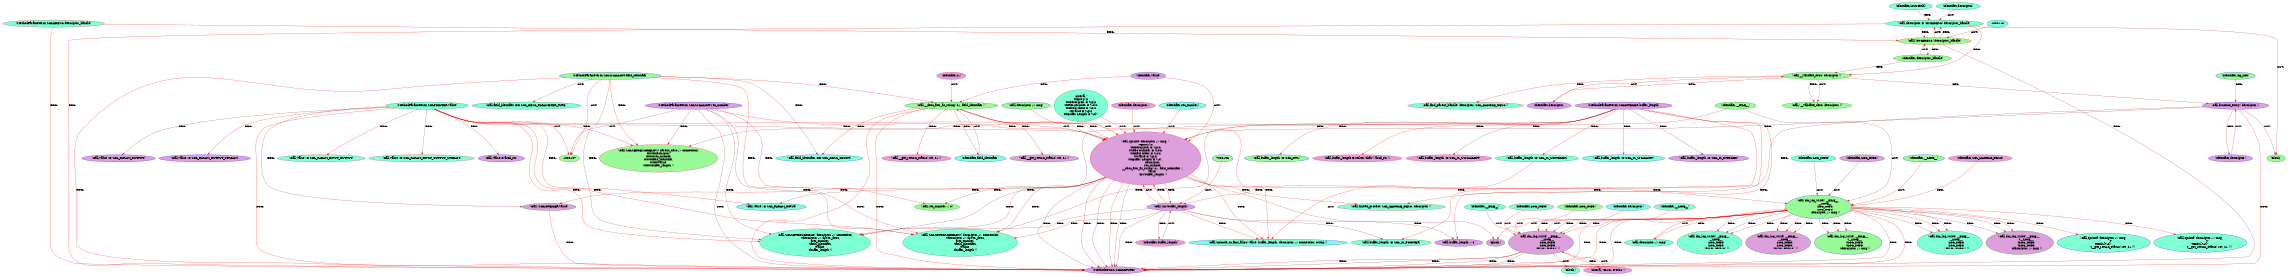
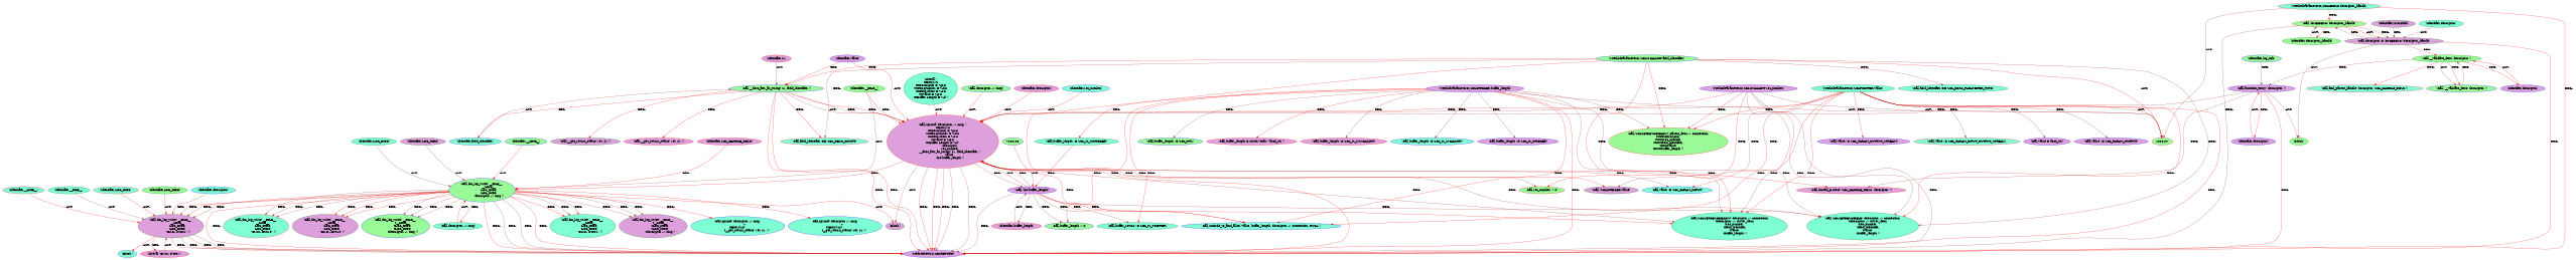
  digraph {
    node [color=blue fillcolor=aquamarine style=filled]
    edge [color=red]
    n1 [color=darkgreen fillcolor=plum label="(Call,dm_log_write( __FILE__, \n                __LINE__, \n                LOG_INFO, \n                LOG_INFO, \n                \"Error: IM001\" ))"]
    n2 [fillcolor=plum label="(MethodReturn,SQLRETURN)"]
    n3 [label="(Block,)"]
    n4 [color=red fillcolor=plum label="(Literal,\"Error: IM001\")"]
    n5 [fillcolor=palegreen label="(Call,dm_log_write( __FILE__, \n                __LINE__, \n                LOG_INFO, \n                LOG_INFO, \n                descriptor -> msg ))"]
    n6 [color=darkgreen label="(Call,dm_log_write( __FILE__, \n                __LINE__, \n                LOG_INFO, \n                LOG_INFO, \n                \"Error: IM001\" ))"]
    n7 [color=darkgreen fillcolor=plum label="(Call,dm_log_write( __FILE__, \n                \t__LINE__, \n                \tLOG_INFO, \n                \tLOG_INFO, \n                \tdescriptor -> msg ))"]
    n8 [label="(Call,sprintf( descriptor -> msg, \n                \t\"\n\t\tExit:[%s]\",\n                    \t__get_return_status( ret, s1 )))"]
    n9 [label="(Call,sprintf( descriptor -> msg, \n                \t\"\n\t\tExit:[%s]\",\n                    \t__get_return_status( ret, s1 )))"]
    n10 [color=darkgreen label="(Call,descriptor -> msg)"]
    n11 [color=darkgreen fillcolor=plum label="(Block,)"]
    n12 [color=red label="(Call,dm_log_write( __FILE__, \n                __LINE__, \n                LOG_INFO, \n                LOG_INFO, \n                \"Error: HY010\" ))"]
    n13 [color=darkgreen fillcolor=plum label="(Call,dm_log_write( __FILE__, \n                __LINE__, \n                LOG_INFO, \n                LOG_INFO, \n                \"Error: HY010\" ))"]
    n14 [fillcolor=palegreen label="(Call,dm_log_write( __FILE__, \n                \t__LINE__, \n                \tLOG_INFO, \n                \tLOG_INFO, \n                \tdescriptor -> msg ))"]
    n15 [color=red fillcolor=plum label="(Call,sprintf( descriptor -> msg, \"\n\t\tEntry:\\n\n\t\t\tDescriptor = %p\\n\n\t\t\tRec Number = %d\\n\n\t\t\tField Ident = %s\\n\n\t\t\tValue = %p\\n\n\t\t\tBuffer Length = %d\",\n                descriptor,\n                rec_number,\n                __desc_attr_as_string( s1, field_identifier ),\n                value, \n                (int)buffer_length ))"]
    n16 [fillcolor=plum label="(Call,(int)buffer_length)"]
    n17 [label="(Call,unicode_to_ansi_alloc( value, buffer_length, descriptor -> connection, NULL ))"]
-   n18 [color=darkgreen fillcolor=palegreen label="(Call,rec_number < 0)"]
+   n18 [color=red fillcolor=palegreen label="(Call,rec_number < 0)"]
    n19 [label="(Call,value != SQL_PARAM_INPUT)"]
-   n20 [color=red label="(Call,thread_protect( SQL_HANDLE_DESC, descriptor ))"]
+   n20 [color=red fillcolor=plum label="(Call,thread_protect( SQL_HANDLE_DESC, descriptor ))"]
    n21 [color=darkgreen label="(Call,SQLSETDESCFIELD( descriptor -> connection,\n            \tdescriptor -> driver_desc,\n            \trec_number, \n            \tfield_identifier,\n            \tvalue, \n            \tbuffer_length ))"]
    n22 [color=darkgreen fillcolor=plum label="(Call,(SQLINTEGER)value)"]
    n23 [color=darkgreen label="(Call,SQLSETDESCFIELDW( descriptor -> connection,\n            \tdescriptor -> driver_desc,\n            \trec_number, \n            \tfield_identifier,\n            \tvalue, \n            \tbuffer_length ))"]
    n24 [color=red fillcolor=plum label="(Identifier,buffer_length)"]
-   n25 [color=darkgreen label="(Call,buffer_length != SQL_IS_POINTER)"]
-   n26 [fillcolor=plum label="(Call,buffer_length < 0)"]
+   n25 [color=darkgreen label="(Call,buffer_return != SQL_IS_POINTER)"]
+   n26 [fillcolor=palegreen label="(Call,buffer_length < 0)"]
    n27 [fillcolor=plum label="(Call,function_entry( descriptor ))"]
    n28 [color=darkgreen fillcolor=palegreen label="(Block,)"]
    n29 [fillcolor=plum label="(Identifier,descriptor)"]
    n30 [color=darkgreen fillcolor=palegreen label="(Call,__validate_desc( descriptor ))"]
-   n31 [color=darkgreen fillcolor=palegreen label="(Call,!__validate_desc( descriptor ))"]
+   n31 [fillcolor=palegreen label="(Call,!__validate_desc( descriptor ))"]
    n32 [color=red label="(Call,find_parent_handle( descriptor, SQL_HANDLE_DESC ))"]
    n33 [fillcolor=plum label="(Identifier,descriptor)"]
-   n34 [color=darkgreen label="(Call,descriptor = (DMHDESC) descriptor_handle)"]
+   n34 [color=darkgreen fillcolor=plum label="(Call,descriptor = (DMHDESC) descriptor_handle)"]
    n35 [color=red fillcolor=palegreen label="(Call,(DMHDESC) descriptor_handle)"]
    n36 [color=darkgreen fillcolor=palegreen label="(Identifier,descriptor_handle)"]
    n37 [color=red label="(MethodParameterIn,SQLHDESC descriptor_handle)"]
    1000107 [color=red fillcolor=palegreen]
    n39 [fillcolor=plum label="(MethodParameterIn,SQLSMALLINT rec_number)"]
    n40 [color=red fillcolor=palegreen label="(Call,SQLSETDESCFIELDW( parent_desc -> connection,\n\t\t\t\t\t\t\tdescriptor,\n\t\t\t\t\t\t\trec_number,\n\t\t\t\t\t\t\tfield_identifier,\n\t\t\t\t\t\t\tvalue,\n\t\t\t\t\t\t\tbuffer_length ))"]
-   n41 [color=darkgreen fillcolor=palegreen label="(Call,__desc_attr_as_string( s1, field_identifier ))"]
+   n41 [fillcolor=palegreen label="(Call,__desc_attr_as_string( s1, field_identifier ))"]
    n42 [color=darkgreen fillcolor=plum label="(Call,__get_return_status( ret, s1 ))"]
-   n43 [label="(Call,field_identifier == SQL_DESC_COUNT)"]
+   n43 [color=red label="(Call,field_identifier == SQL_DESC_COUNT)"]
    n44 [color=red fillcolor=plum label="(Call,__get_return_status( ret, s1 ))"]
    n45 [label="(Identifier,field_identifier)"]
    n46 [fillcolor=palegreen label="(MethodParameterIn,SQLSMALLINT field_identifier)"]
    n47 [color=darkgreen label="(Call,field_identifier == SQL_DESC_PARAMETER_TYPE)"]
    n48 [color=darkgreen label="(MethodParameterIn,SQLPOINTER value)"]
-   n49 [color=red label="(Call,value != SQL_PARAM_INPUT_OUTPUT)"]
    n50 [color=red label="(Call,value != SQL_PARAM_INPUT_OUTPUT_STREAM)"]
    n51 [fillcolor=plum label="(Call,value = ascii_str)"]
    n52 [fillcolor=plum label="(Call,value != SQL_PARAM_OUTPUT)"]
    n53 [fillcolor=plum label="(Call,value != SQL_PARAM_OUTPUT_STREAM)"]
    n54 [fillcolor=plum label="(MethodParameterIn,SQLINTEGER buffer_length)"]
    n55 [fillcolor=palegreen label="(Call,buffer_length != SQL_NTS)"]
    n56 [color=red fillcolor=plum label="(Call,buffer_length = strlen((char*) ascii_str ))"]
    n57 [color=red fillcolor=plum label="(Call,buffer_length != SQL_IS_USMALLINT)"]
    n58 [color=darkgreen label="(Call,buffer_length != SQL_IS_UINTEGER)"]
    n59 [label="(Call,buffer_length != SQL_IS_SMALLINT)"]
    n60 [fillcolor=plum label="(Call,buffer_length != SQL_IS_INTEGER)"]
    n61 [label="(Identifier,descriptor)"]
    n62 [color=darkgreen fillcolor=palegreen label="(Identifier,__FILE__)"]
    n63 [fillcolor=palegreen label="(Call,descriptor -> msg)"]
    n64 [color=red label="(Identifier,__LINE__)"]
    n65 [color=darkgreen label="(Identifier,LOG_INFO)"]
    n66 [fillcolor=palegreen label="(Identifier,log_info)"]
    n67 [color=darkgreen label="(Identifier,__FILE__)"]
    n68 [color=red label="(Identifier,LOG_INFO)"]
    n69 [color=darkgreen label="(Literal,\"\n\t\tEntry:\\n\n\t\t\tDescriptor = %p\\n\n\t\t\tRec Number = %d\\n\n\t\t\tField Ident = %s\\n\n\t\t\tValue = %p\\n\n\t\t\tBuffer Length = %d\")"]
-   n70 [color=darkgreen label="(Identifier,isStrField)"]
+   n70 [color=darkgreen fillcolor=plum label="(Identifier,isStrField)"]
    n71 [color=red fillcolor=plum label="(Identifier,s1)"]
    n72 [fillcolor=plum label="(Identifier,value)"]
    n73 [color=red fillcolor=plum label="(Identifier,descriptor)"]
    n74 [color=darkgreen fillcolor=palegreen label="(Identifier,LOG_INFO)"]
    n75 [color=darkgreen label="(Identifier,descriptor)"]
    n76 [label="(Identifier,rec_number)"]
    n77 [color=darkgreen fillcolor=plum label="(Identifier,LOG_INFO)"]
    n78 [fillcolor=palegreen label="(Identifier,__LINE__)"]
    n79 [color=red fillcolor=plum label="(Identifier,SQL_HANDLE_DESC)"]
-   1000118
    n81 [fillcolor=palegreen label=7000196]
    n1 -> n2 [label="DDG: "]
    n1 -> n2 [color=brown label="DDG: "]
    n1 -> n2 [color=brown label="DDG: "]
    n1 -> n2 [color=brown label="DDG: "]
    n1 -> n3 [label="AST: "]
    n1 -> n4 [label="CFG: "]
    n4 -> n1 [label="AST: "]
    n5 -> n1 [label="DDG: "]
    n5 -> n1 [color=brown label="DDG: "]
    n5 -> n1 [label="DDG: "]
    n5 -> n2 [label="DDG: "]
    n5 -> n2 [label="DDG: "]
    n5 -> n2 [color=brown label="DDG: "]
    n5 -> n2 [color=brown label="DDG: "]
    n5 -> n2 [label="DDG: "]
    n5 -> n6 [label="DDG: "]
    n5 -> n6 [label="DDG: "]
    n5 -> n6 [color=brown label="DDG: "]
    n5 -> n7 [color=brown label="DDG: "]
    n5 -> n7 [color=brown label="DDG: "]
    n5 -> n7 [color=brown label="DDG: "]
    n5 -> n8 [label="DDG: "]
    n5 -> n9 [label="DDG: "]
    n5 -> n10 [label="CFG: "]
    n5 -> n11 [label="AST: "]
    n5 -> n12 [color=brown label="DDG: "]
    n5 -> n12 [color=brown label="DDG: "]
    n5 -> n12 [color=brown label="DDG: "]
    n5 -> n13 [label="DDG: "]
    n5 -> n13 [label="DDG: "]
    n5 -> n13 [label="DDG: "]
    n5 -> n14 [color=brown label="DDG: "]
    n5 -> n14 [color=brown label="DDG: "]
    n5 -> n14 [color=brown label="DDG: "]
    n10 -> n5 [label="AST: "]
    n15 -> n2 [color=brown label="DDG: "]
    n15 -> n2 [label="DDG: "]
    n15 -> n2 [label="DDG: "]
    n15 -> n2 [label="DDG: "]
    n15 -> n2 [color=brown label="DDG: "]
    n15 -> n5 [label="DDG: "]
    n15 -> n11 [color=brown label="AST: "]
    n15 -> n16 [color=brown label="CFG: "]
    n15 -> n17 [label="DDG: "]
    n15 -> n18 [color=brown label="DDG: "]
    n15 -> n19 [color=brown label="DDG: "]
    n15 -> n20 [label="DDG: "]
    n15 -> n21 [color=brown label="DDG: "]
    n15 -> n22 [label="DDG: "]
    n15 -> n23 [color=brown label="DDG: "]
    n16 -> n2 [color=brown label="DDG: "]
    n16 -> n15 [label="AST: "]
    n16 -> n15 [label="DDG: "]
    n16 -> n17 [label="DDG: "]
    n16 -> n21 [color=brown label="DDG: "]
    n16 -> n23 [label="DDG: "]
    n16 -> n24 [color=brown label="CFG: "]
    n16 -> n25 [color=brown label="DDG: "]
    n16 -> n26 [color=brown label="DDG: "]
    n24 -> n16 [color=brown label="AST: "]
    n27 -> n2 [label="DDG: "]
    n27 -> n15 [color=brown label="DDG: "]
    n27 -> n20 [color=brown label="DDG: "]
    n27 -> n28 [color=brown label="AST: "]
    n27 -> n29 [label="CFG: "]
    n29 -> n27 [label="AST: "]
-   n30 -> n27 [color=brown label="CFG: "]
+   n30 -> n27 [color=brown label="DDG: "]
    n30 -> n31 [color=brown label="AST: "]
    n30 -> n31 [label="DDG: "]
    n30 -> n32 [label="DDG: "]
    n30 -> n33 [label="CFG: "]
-   n36 -> n30 [color=brown label="CFG: "]
+   n31 -> n30 [color=brown label="CFG: "]
    n33 -> n30 [label="AST: "]
    n34 -> n2 [label="DDG: "]
    n34 -> n28 [color=brown label="AST: "]
    n34 -> n30 [label="DDG: "]
-   n34 -> n35 [color=brown label="DDG: "]
+   n34 -> n35 [color=brown label="CFG: "]
    n35 -> n2 [color=brown label="DDG: "]
    n35 -> n34 [label="AST: "]
    n35 -> n34 [color=brown label="DDG: "]
    n35 -> n36 [label="CFG: "]
    n36 -> n35 [color=brown label="AST: "]
    n37 -> n2 [label="DDG: "]
    n37 -> n35 [label="DDG: "]
+   n37 -> 1000107 [color=brown label="AST: "]
    n39 -> n2 [color=brown label="DDG: "]
    n39 -> n15 [label="DDG: "]
    n39 -> n18 [label="DDG: "]
    n39 -> n21 [color=brown label="DDG: "]
    n39 -> n23 [color=brown label="DDG: "]
    n39 -> 1000107 [color=brown label="AST: "]
    n39 -> n40 [label="DDG: "]
    n41 -> n2 [label="DDG: "]
    n41 -> n2 [label="DDG: "]
    n41 -> n15 [color=brown label="AST: "]
    n41 -> n15 [color=brown label="DDG: "]
    n41 -> n15 [label="DDG: "]
    n41 -> n42 [label="DDG: "]
    n41 -> n43 [label="DDG: "]
    n41 -> n44 [label="DDG: "]
    n41 -> n45 [label="CFG: "]
    n45 -> n41 [color=brown label="AST: "]
    n46 -> n2 [label="DDG: "]
    n46 -> n21 [color=brown label="DDG: "]
    n46 -> n23 [label="DDG: "]
    n46 -> 1000107 [label="AST: "]
    n46 -> n40 [label="DDG: "]
    n46 -> n41 [label="DDG: "]
    n46 -> n43 [color=brown label="DDG: "]
-   n46 -> n47 [color=brown label="AST: "]
+   n46 -> n47 [color=brown label="DDG: "]
    n48 -> n2 [label="DDG: "]
    n48 -> n15 [color=brown label="DDG: "]
    n48 -> n17 [label="DDG: "]
    n48 -> n19 [label="DDG: "]
    n48 -> n21 [label="DDG: "]
    n48 -> n22 [color=brown label="DDG: "]
    n48 -> n23 [label="DDG: "]
    n48 -> 1000107 [label="AST: "]
    n48 -> n40 [label="DDG: "]
-   n48 -> n49 [label="DDG: "]
    n48 -> n50 [color=brown label="DDG: "]
    n48 -> n51 [color=brown label="DDG: "]
    n48 -> n52 [color=brown label="DDG: "]
    n48 -> n53 [label="DDG: "]
-   n22 -> n2 [label="DDG: "]
+   n54 -> n2 [label="DDG: "]
    n54 -> n17 [label="DDG: "]
    n54 -> n21 [color=brown label="DDG: "]
    n54 -> n23 [color=brown label="DDG: "]
    n54 -> n25 [label="DDG: "]
    n54 -> n26 [label="DDG: "]
+   n54 -> 1000107 [color=brown label="AST: "]
    n54 -> n40 [color=brown label="DDG: "]
    n54 -> n55 [color=brown label="DDG: "]
    n54 -> n56 [label="DDG: "]
    n54 -> n57 [color=brown label="DDG: "]
    n54 -> n58 [label="DDG: "]
    n54 -> n59 [color=brown label="DDG: "]
    n54 -> n60 [color=brown label="DDG: "]
    n58 -> n16 [label="DDG: "]
    n61 -> n1 [label="CFG: "]
    n62 -> n5 [color=brown label="AST: "]
    n62 -> n15 [label="CFG: "]
    n63 -> n15 [label="AST: "]
    n64 -> n1 [label="AST: "]
    n65 -> n5 [color=brown label="AST: "]
    n66 -> n27 [color=brown label="CFG: "]
    n67 -> n1 [color=brown label="AST: "]
    n68 -> n1 [label="AST: "]
    n69 -> n15 [label="AST: "]
    n70 -> n34 [color=brown label="CFG: "]
    n71 -> n41 [color=brown label="AST: "]
    n72 -> n15 [label="AST: "]
    n72 -> n41 [label="CFG: "]
    n73 -> n15 [label="AST: "]
    n74 -> n1 [label="AST: "]
    n75 -> n34 [color=brown label="AST: "]
    n76 -> n15 [label="AST: "]
    n77 -> n5 [color=brown label="AST: "]
    n78 -> n5 [label="AST: "]
    n79 -> n5 [label="CFG: "]
-   1000118 -> n35 [label="AST: "]
    n81 -> n16 [label="AST: "]
  }
